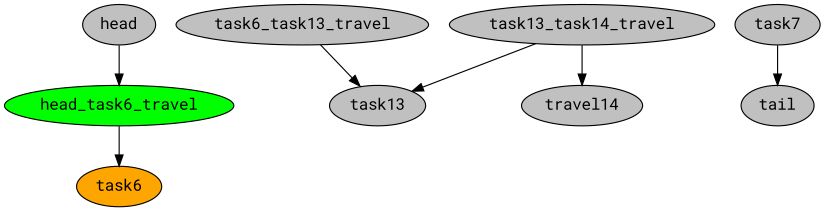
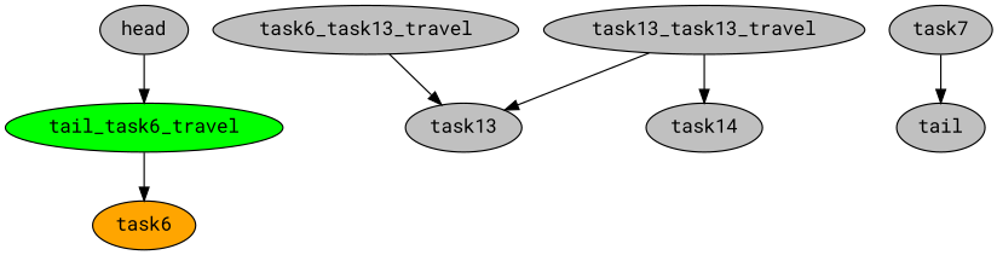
  digraph {
    fontname="Roboto Mono"
    node [fillcolor=gray fontcolor=black fontname="Roboto Mono" style=filled]
    edge [color=black fontname="Roboto Mono"]
    n1 [label=head]
-   n2 [fillcolor=green label=head_task6_travel]
+   n2 [fillcolor=green label=tail_task6_travel]
    n3 [fillcolor=orange label=task6]
    n4 [label=task6_task13_travel]
    n5 [label=task13]
-   n6 [label=task13_task14_travel]
-   n7 [label=travel14]
+   n6 [label=task13_task13_travel]
+   n7 [label=task14]
    n8 [label=task7]
    n9 [label=tail]
    n1 -> n2
    n2 -> n3
    n4 -> n5
    n6 -> n5
    n6 -> n7
    n8 -> n9
  }
